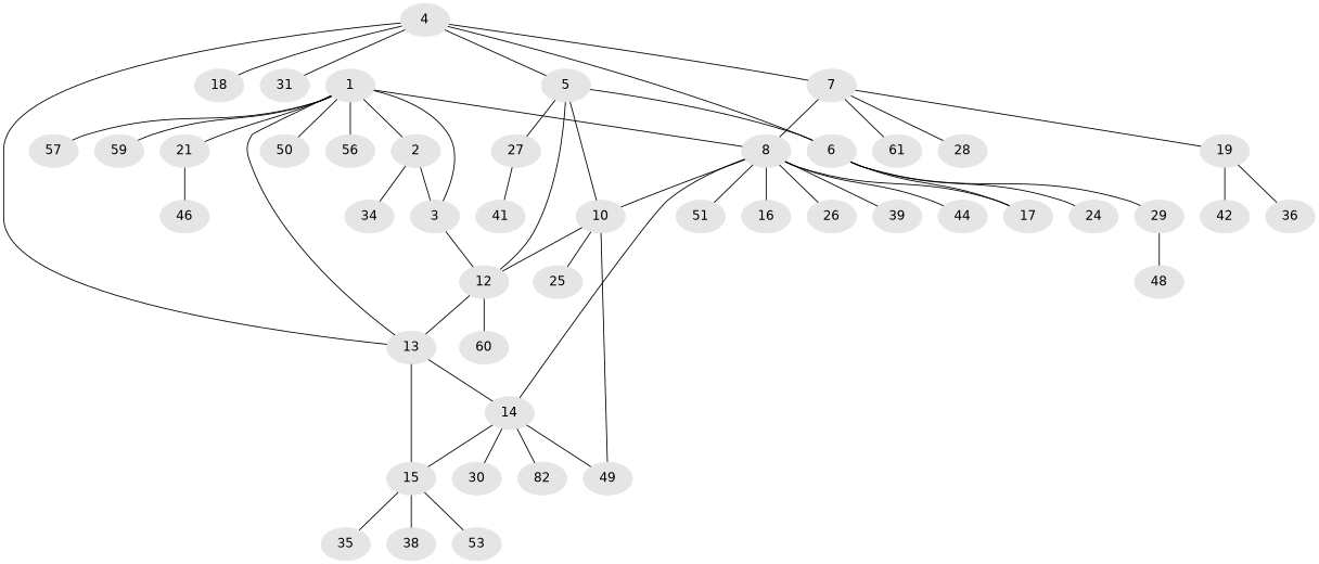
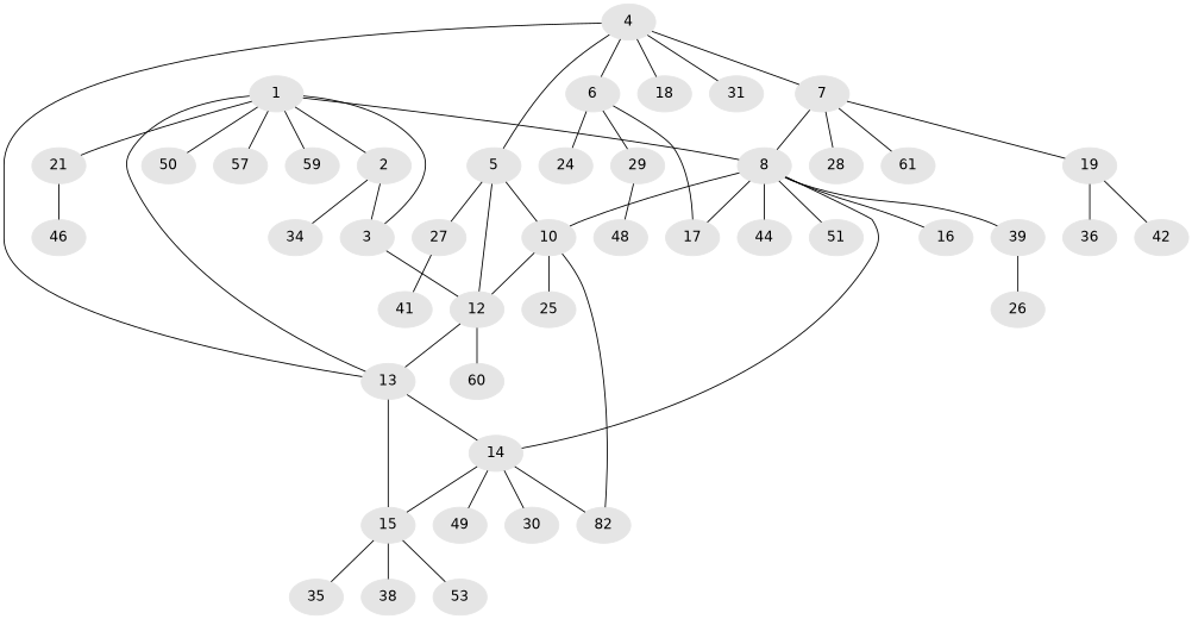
  graph {
    fontname="DejaVu Sans"
    node [color=gray90 fontname="DejaVu Sans" style=filled]
    edge [fontname="DejaVu Sans"]
    1 [super="+37"]
    2
    3 [super="+33"]
    8 [super="+9"]
    13
    21
    50
-   56
    57
    59
    34 [super="+45"]
    12 [super="+40"]
    10 [super="+55"]
    17
    14 [super="+22"]
    16
    26
    39
    44
    51
    15 [super="+52"]
    46 [super="+54"]
    4 [super="+58"]
    5 [super="+11"]
    6 [super="+20"]
    7 [super="+43"]
    18
    31
    60 [super="+63"]
    27 [super="+32"]
    24
    29 [super="+47"]
    19 [super="+23"]
    28
    61
    25
    n37 [label=82]
    41
    48
    36
    42
    30
    49
    35
    38
    53
    1 -- 2
    1 -- 3
    1 -- 8
    1 -- 13
    1 -- 21
    1 -- 50
-   1 -- 56
    1 -- 57
    1 -- 59
    2 -- 3
    2 -- 34
    3 -- 12
    8 -- 10 [weight=2]
    8 -- 17
    8 -- 14
    8 -- 16
-   8 -- 26
+   39 -- 26
    8 -- 39
    8 -- 44
    8 -- 51
    13 -- 14
    13 -- 15
    21 -- 46
    12 -- 13
    12 -- 60
    10 -- 12
    10 -- 25
-   10 -- 49
+   10 -- n37
    14 -- 15
    14 -- n37
    14 -- 30
    14 -- 49
    15 -- 35
    15 -- 38
    15 -- 53
    4 -- 13
    4 -- 5
    4 -- 6
    4 -- 7
    4 -- 18
    4 -- 31
    5 -- 12
    5 -- 10
-   5 -- 6
    5 -- 27
    6 -- 17
    6 -- 24
    6 -- 29
    7 -- 8 [weight=2]
    7 -- 19
    7 -- 28
    7 -- 61
    27 -- 41
    29 -- 48
    19 -- 36
    19 -- 42
  }
